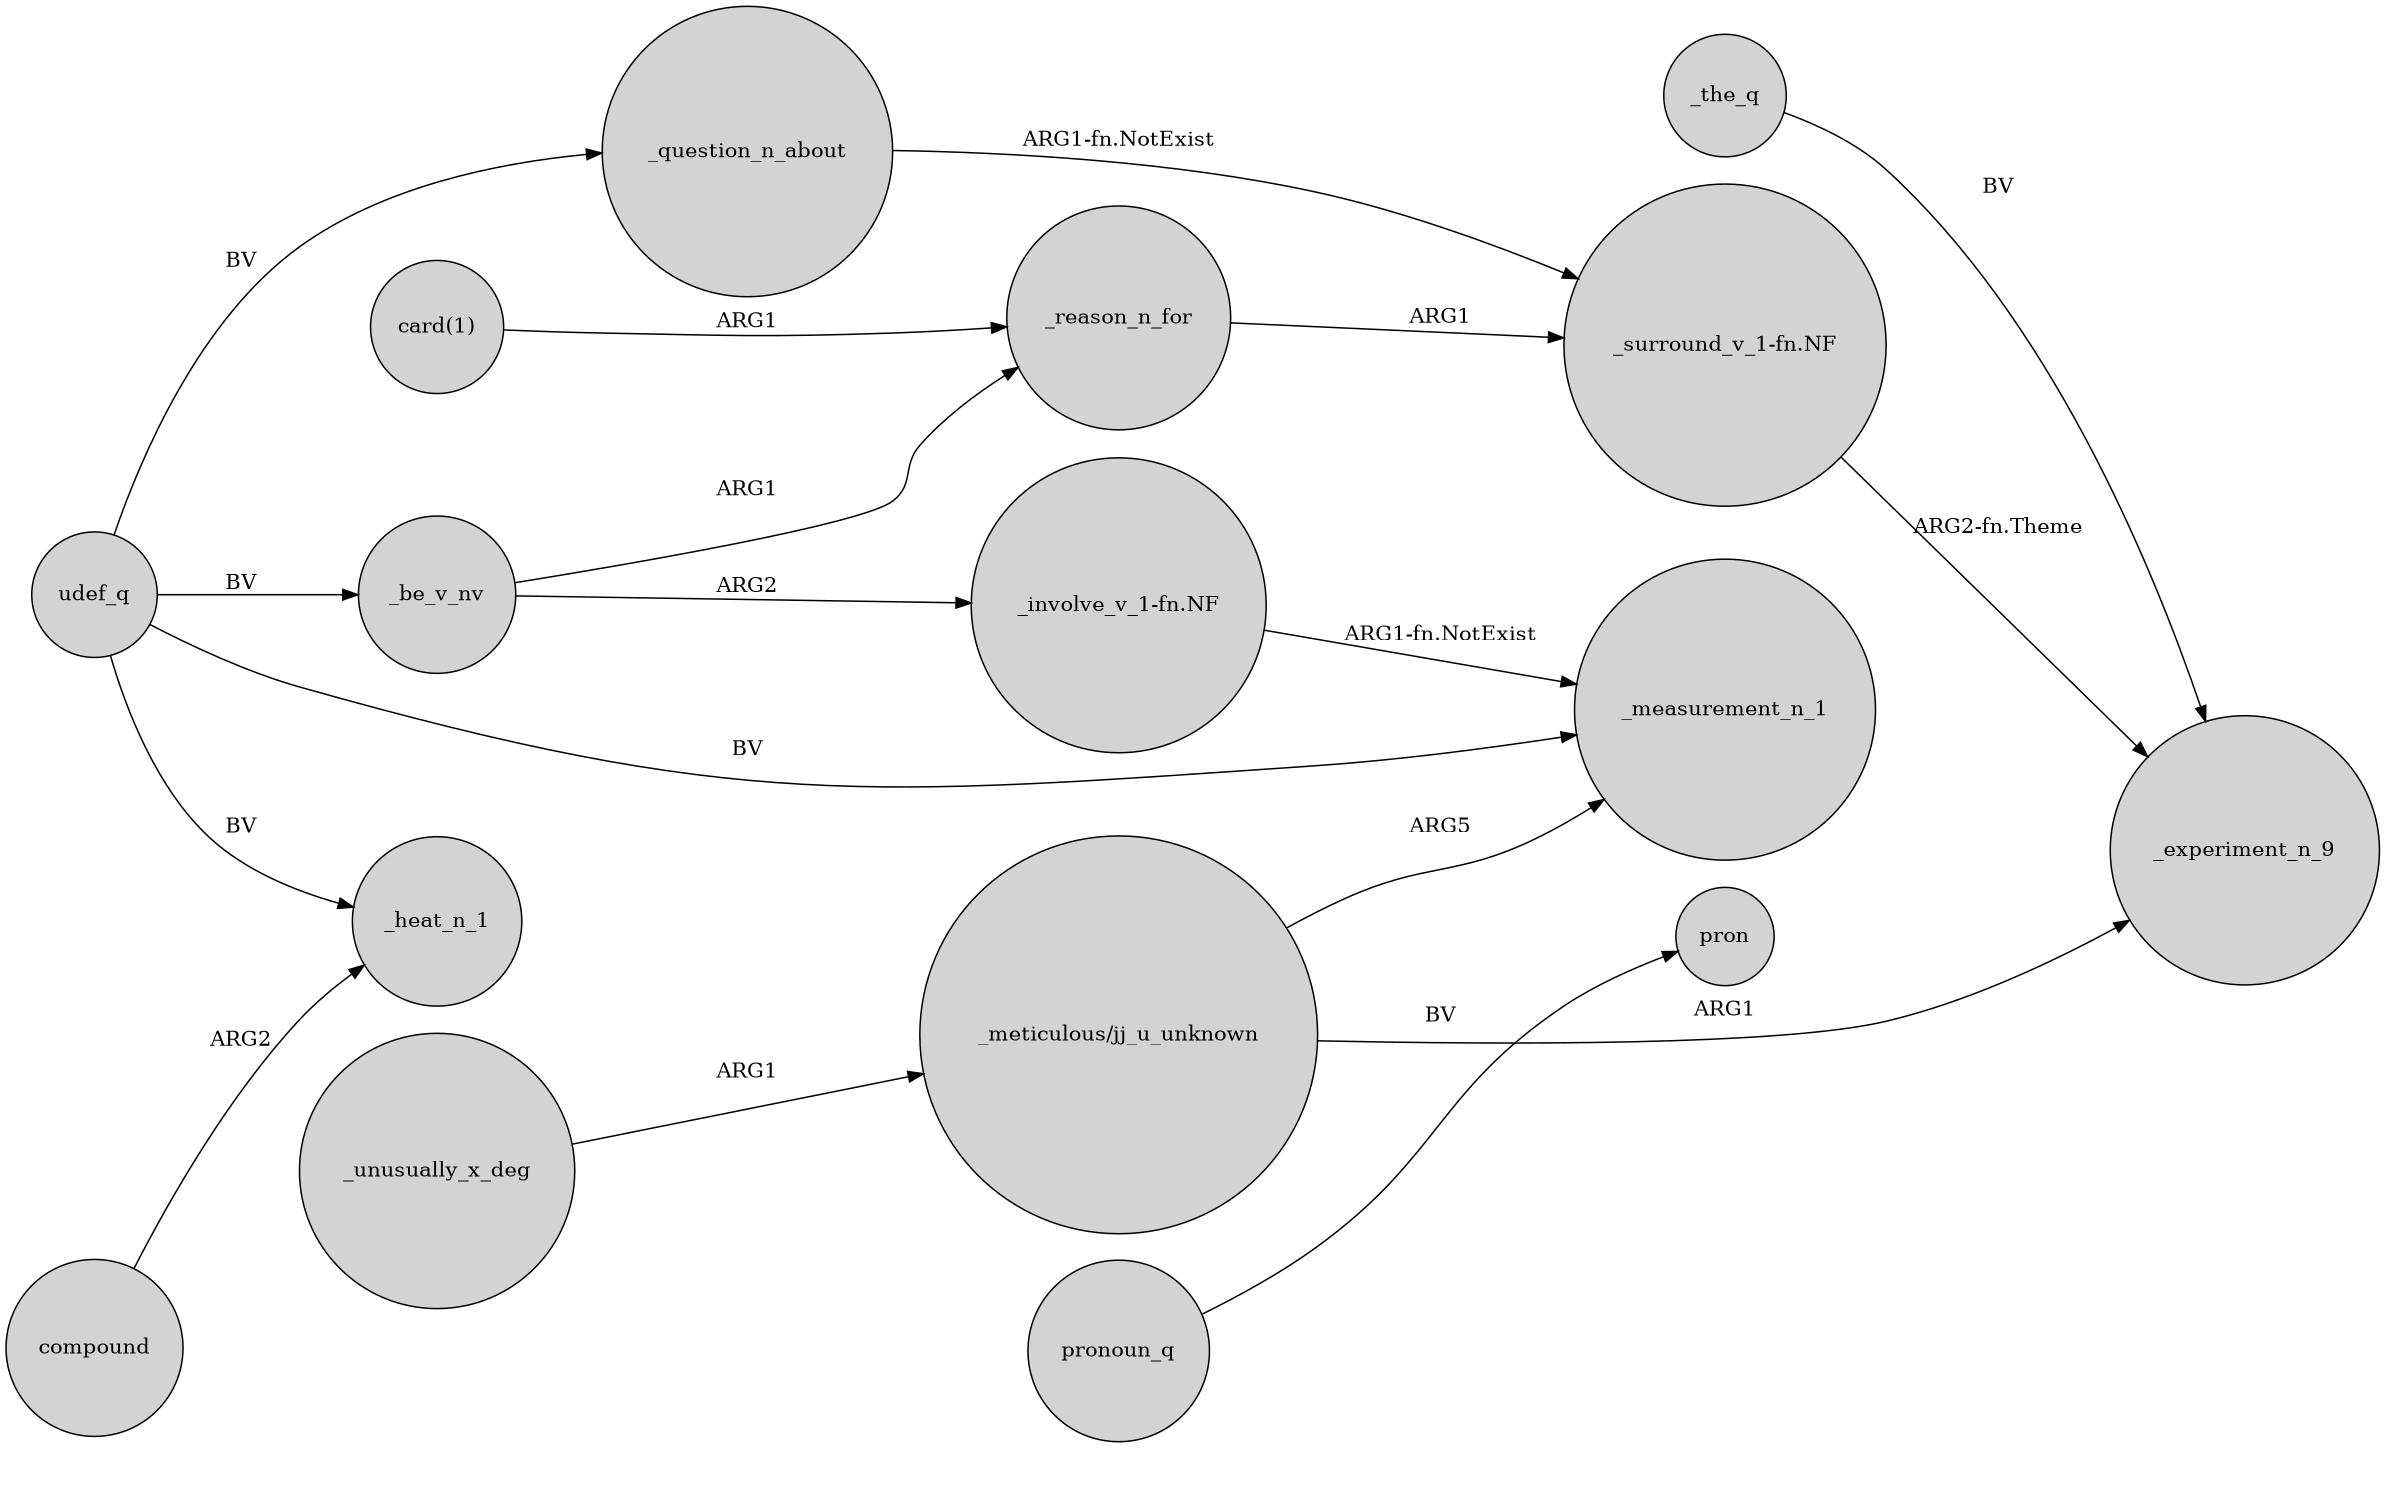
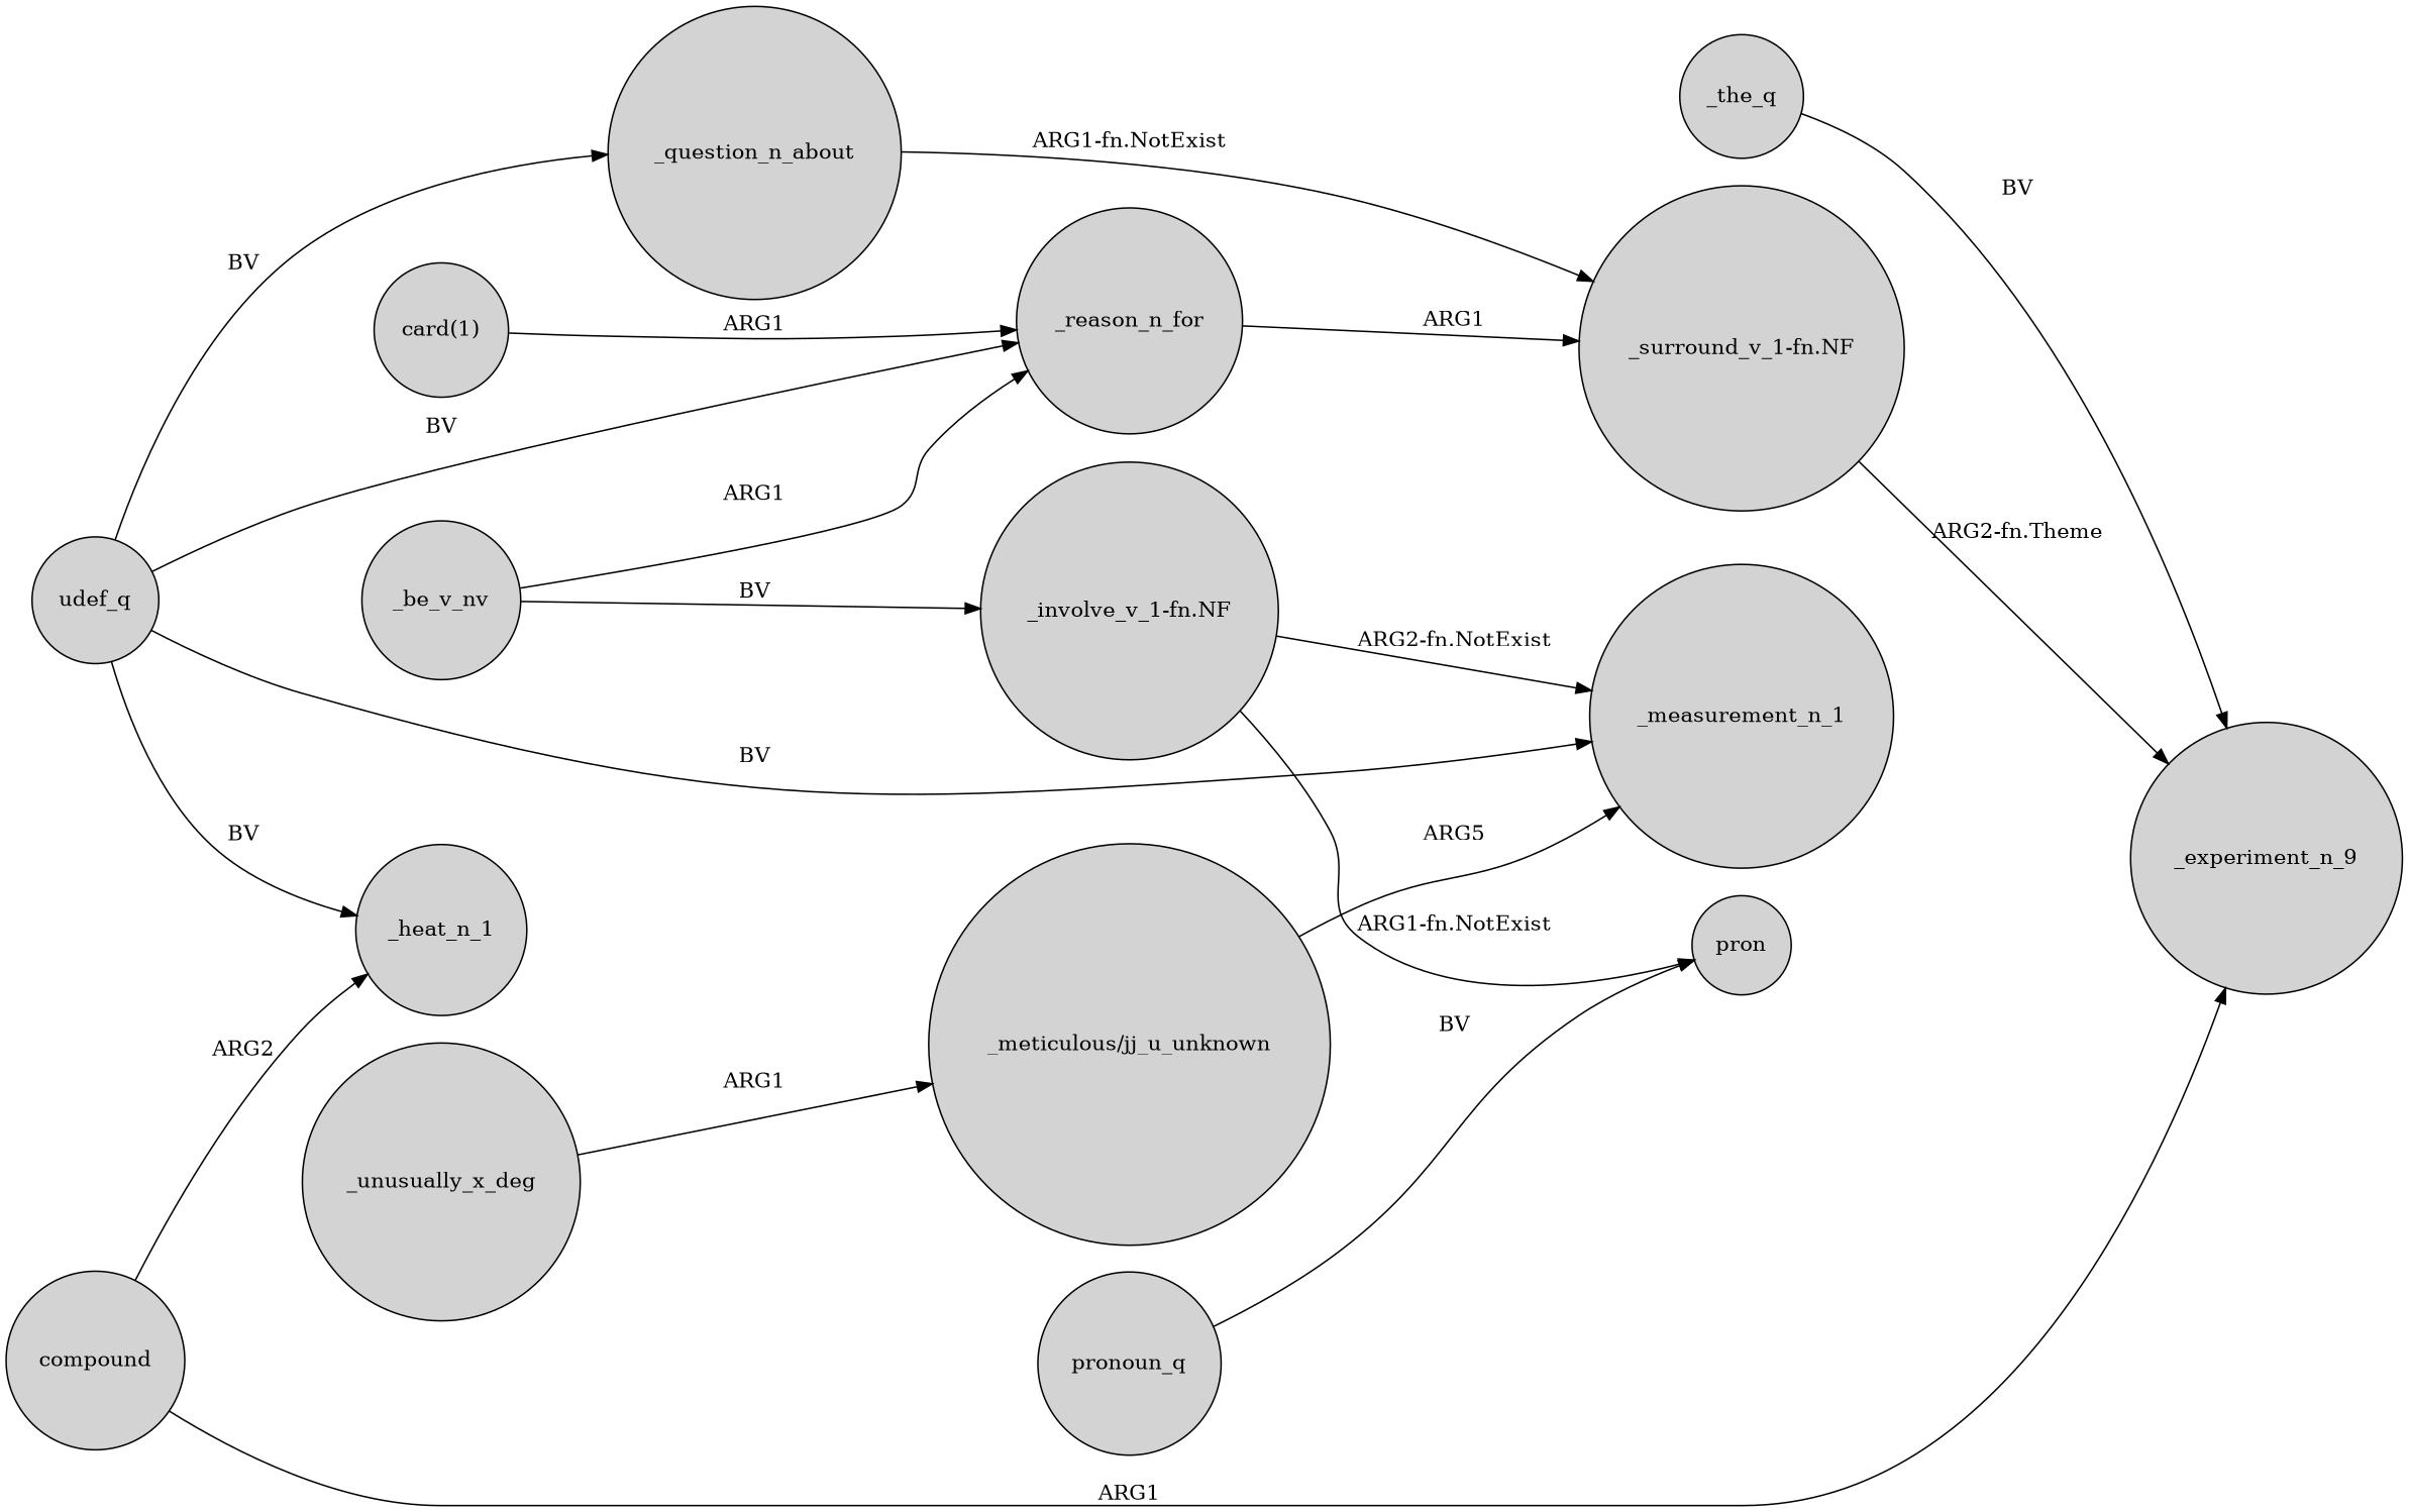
  digraph {
    rankdir=LR
    node [shape=circle style=filled]
    n1 [label=_experiment_n_9]
    _the_q
    udef_q
    _question_n_about
    _reason_n_for
    _heat_n_1
    _measurement_n_1
    "_surround_v_1-fn.NF"
    compound
    "_involve_v_1-fn.NF"
    pron
    "card(1)"
    _be_v_nv
    pronoun_q
    _unusually_x_deg
    "_meticulous/jj_u_unknown"
    _the_q -> n1 [label=BV]
    udef_q -> _question_n_about [label=BV]
-   udef_q -> _be_v_nv [label=BV]
+   udef_q -> _reason_n_for [label=BV]
    udef_q -> _heat_n_1 [label=BV]
    udef_q -> _measurement_n_1 [label=BV]
    _question_n_about -> "_surround_v_1-fn.NF" [label="ARG1-fn.NotExist"]
    _reason_n_for -> "_surround_v_1-fn.NF" [label=ARG1]
    "_surround_v_1-fn.NF" -> n1 [label="ARG2-fn.Theme"]
-   "_meticulous/jj_u_unknown" -> n1 [label=ARG1]
+   compound -> n1 [label=ARG1]
    compound -> _heat_n_1 [label=ARG2]
-   "_involve_v_1-fn.NF" -> _measurement_n_1 [label="ARG1-fn.NotExist"]
+   "_involve_v_1-fn.NF" -> _measurement_n_1 [label="ARG2-fn.NotExist"]
+   "_involve_v_1-fn.NF" -> pron [label="ARG1-fn.NotExist"]
    "card(1)" -> _reason_n_for [label=ARG1]
    _be_v_nv -> _reason_n_for [label=ARG1]
-   _be_v_nv -> "_involve_v_1-fn.NF" [label=ARG2]
+   _be_v_nv -> "_involve_v_1-fn.NF" [label=BV]
    pronoun_q -> pron [label=BV]
    _unusually_x_deg -> "_meticulous/jj_u_unknown" [label=ARG1]
    "_meticulous/jj_u_unknown" -> _measurement_n_1 [label=ARG5]
  }
